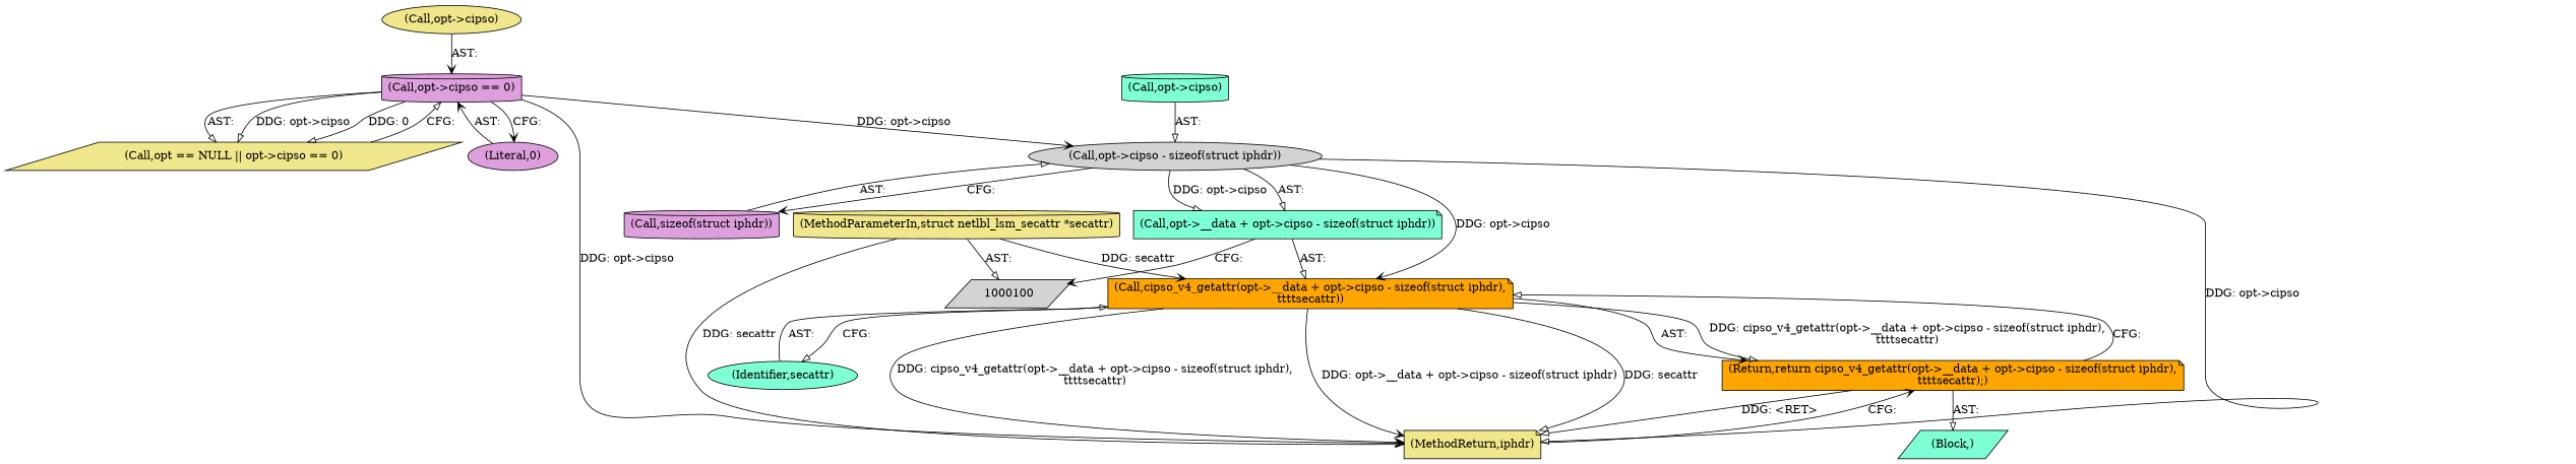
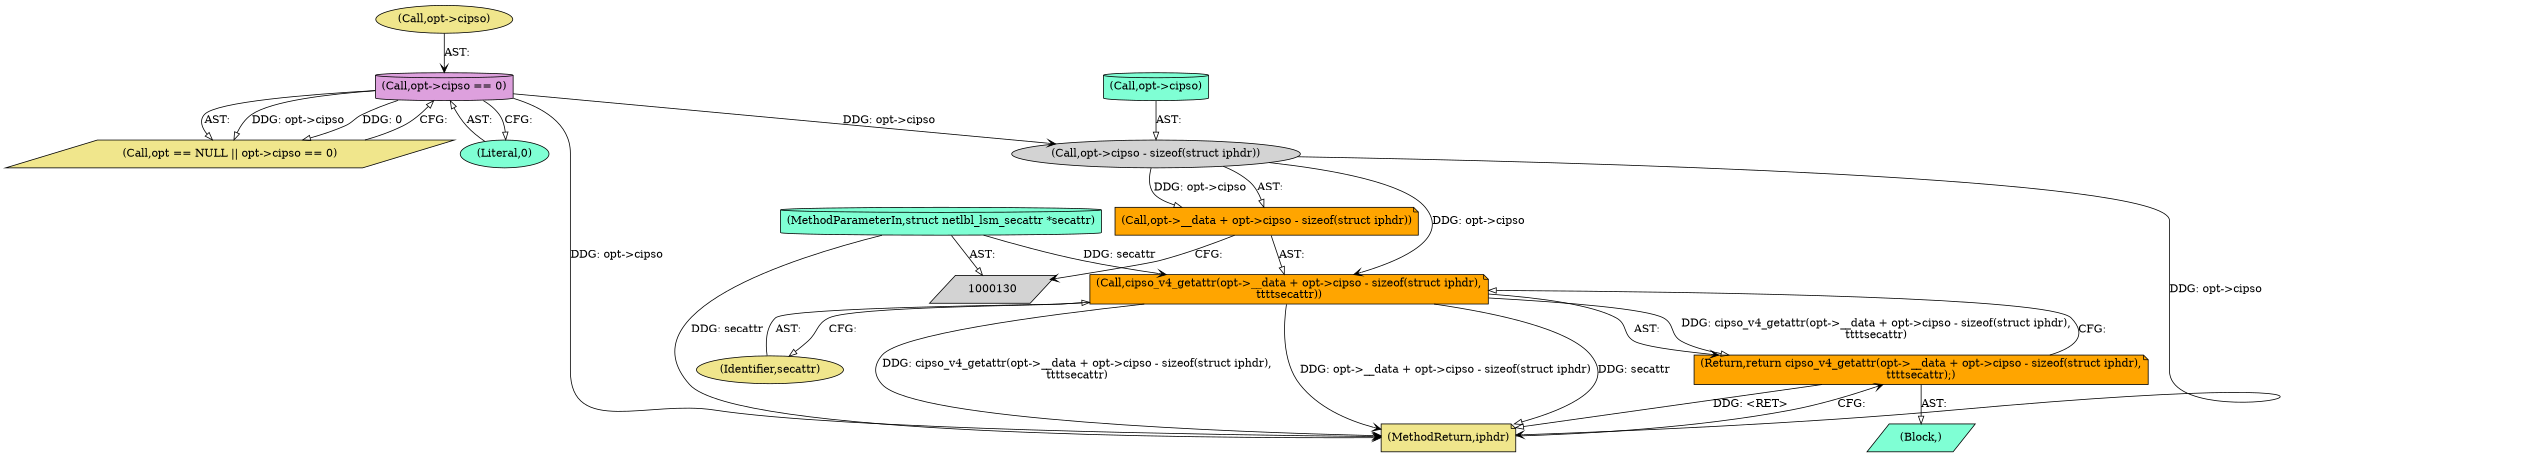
  digraph {
    node [fillcolor=aquamarine shape=note style=filled]
    edge [arrowhead=onormal]
    n1 [fillcolor=orange label="(Call,cipso_v4_getattr(opt->__data + opt->cipso - sizeof(struct iphdr),\n\t\t\t\tsecattr))"]
    n2 [fillcolor=orange label="(Return,return cipso_v4_getattr(opt->__data + opt->cipso - sizeof(struct iphdr),\n\t\t\t\tsecattr);)"]
-   n3 [label="(Identifier,secattr)" shape=ellipse]
+   n3 [fillcolor=khaki label="(Identifier,secattr)" shape=ellipse]
    n4 [fillcolor=khaki label="(MethodReturn,iphdr)"]
    n5 [label="(Block,)" shape=parallelogram]
    n6 [fillcolor=lightgrey label="(Call,opt->cipso - sizeof(struct iphdr))" shape=ellipse]
-   n7 [label="(Call,opt->__data + opt->cipso - sizeof(struct iphdr))"]
-   n8 [fillcolor=plum label="(Call,sizeof(struct iphdr))" shape=cylinder]
-   1000100 [fillcolor=lightgrey shape=parallelogram]
+   n7 [fillcolor=orange label="(Call,opt->__data + opt->cipso - sizeof(struct iphdr))"]
+   1000100 [fillcolor=lightgrey shape=parallelogram label=1000130]
    n10 [fillcolor=plum label="(Call,opt->cipso == 0)" shape=cylinder]
    n11 [fillcolor=khaki label="(Call,opt == NULL || opt->cipso == 0)" shape=parallelogram]
-   n12 [fillcolor=plum label="(Literal,0)" shape=ellipse]
-   n13 [fillcolor=khaki label="(MethodParameterIn,struct netlbl_lsm_secattr *secattr)" shape=cylinder]
+   n12 [label="(Literal,0)" shape=ellipse]
+   n13 [label="(MethodParameterIn,struct netlbl_lsm_secattr *secattr)" shape=cylinder]
    n14 [label="(Call,opt->cipso)" shape=cylinder]
    n15 [fillcolor=khaki label="(Call,opt->cipso)" shape=ellipse]
    n1 -> n2 [arrowhead=vee label="AST: "]
    n1 -> n2 [label="DDG: cipso_v4_getattr(opt->__data + opt->cipso - sizeof(struct iphdr),\n\t\t\t\tsecattr)"]
    n1 -> n3 [label="CFG: "]
    n1 -> n4 [arrowhead=vee label="DDG: cipso_v4_getattr(opt->__data + opt->cipso - sizeof(struct iphdr),\n\t\t\t\tsecattr)"]
    n1 -> n4 [arrowhead=vee label="DDG: opt->__data + opt->cipso - sizeof(struct iphdr)"]
    n1 -> n4 [label="DDG: secattr"]
    n2 -> n1 [label="CFG: "]
    n2 -> n4 [label="DDG: <RET>"]
    n2 -> n5 [label="AST: "]
    n3 -> n1 [label="AST: "]
    n4 -> n2 [arrowhead=vee label="CFG: "]
    n6 -> n1 [arrowhead=vee label="DDG: opt->cipso"]
-   n6 -> n4 [label="DDG: opt->cipso"]
+   n6 -> n4 [arrowhead=vee label="DDG: opt->cipso"]
    n6 -> n7 [label="AST: "]
    n6 -> n7 [label="DDG: opt->cipso"]
-   n6 -> n8 [arrowhead=vee label="CFG: "]
    n7 -> n1 [label="AST: "]
    n7 -> 1000100 [arrowhead=vee label="CFG: "]
-   n8 -> n6 [label="AST: "]
    n10 -> n4 [arrowhead=vee label="DDG: opt->cipso"]
    n10 -> n6 [arrowhead=vee label="DDG: opt->cipso"]
    n10 -> n11 [label="AST: "]
    n10 -> n11 [label="DDG: opt->cipso"]
    n10 -> n11 [label="DDG: 0"]
-   n10 -> n12 [arrowhead=vee label="CFG: "]
+   n10 -> n12 [label="CFG: "]
    n11 -> n10 [label="CFG: "]
-   n12 -> n10 [arrowhead=vee label="AST: "]
+   n12 -> n10 [label="AST: "]
    n13 -> n1 [arrowhead=vee label="DDG: secattr"]
-   n13 -> n4 [label="DDG: secattr"]
+   n13 -> n4 [arrowhead=vee label="DDG: secattr"]
    n13 -> 1000100 [label="AST: "]
    n14 -> n6 [label="AST: "]
    n15 -> n10 [arrowhead=vee label="AST: "]
  }
